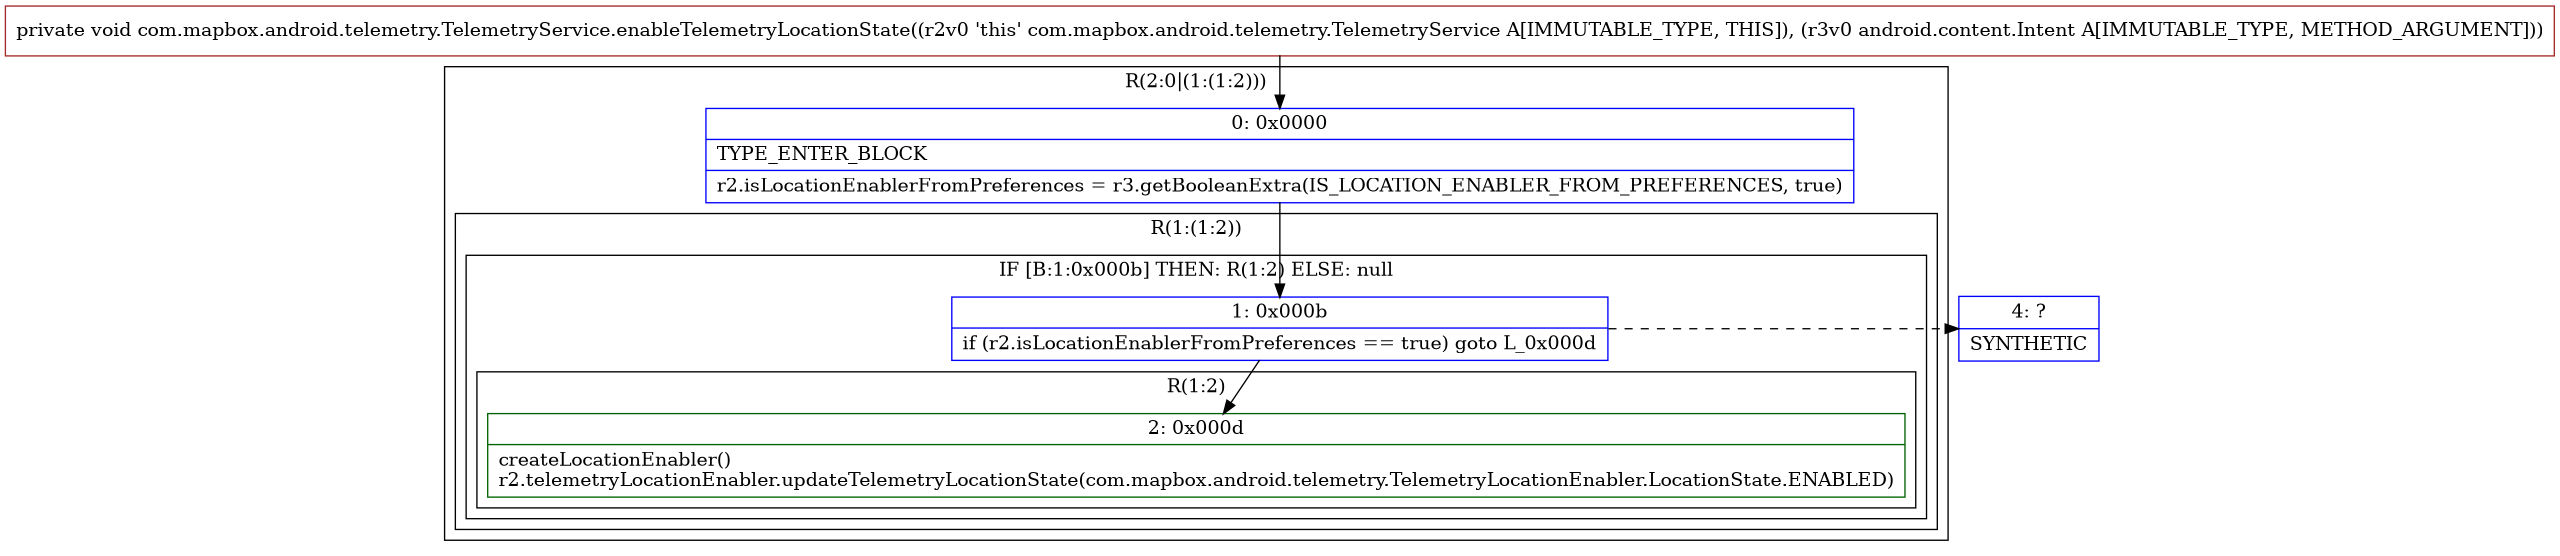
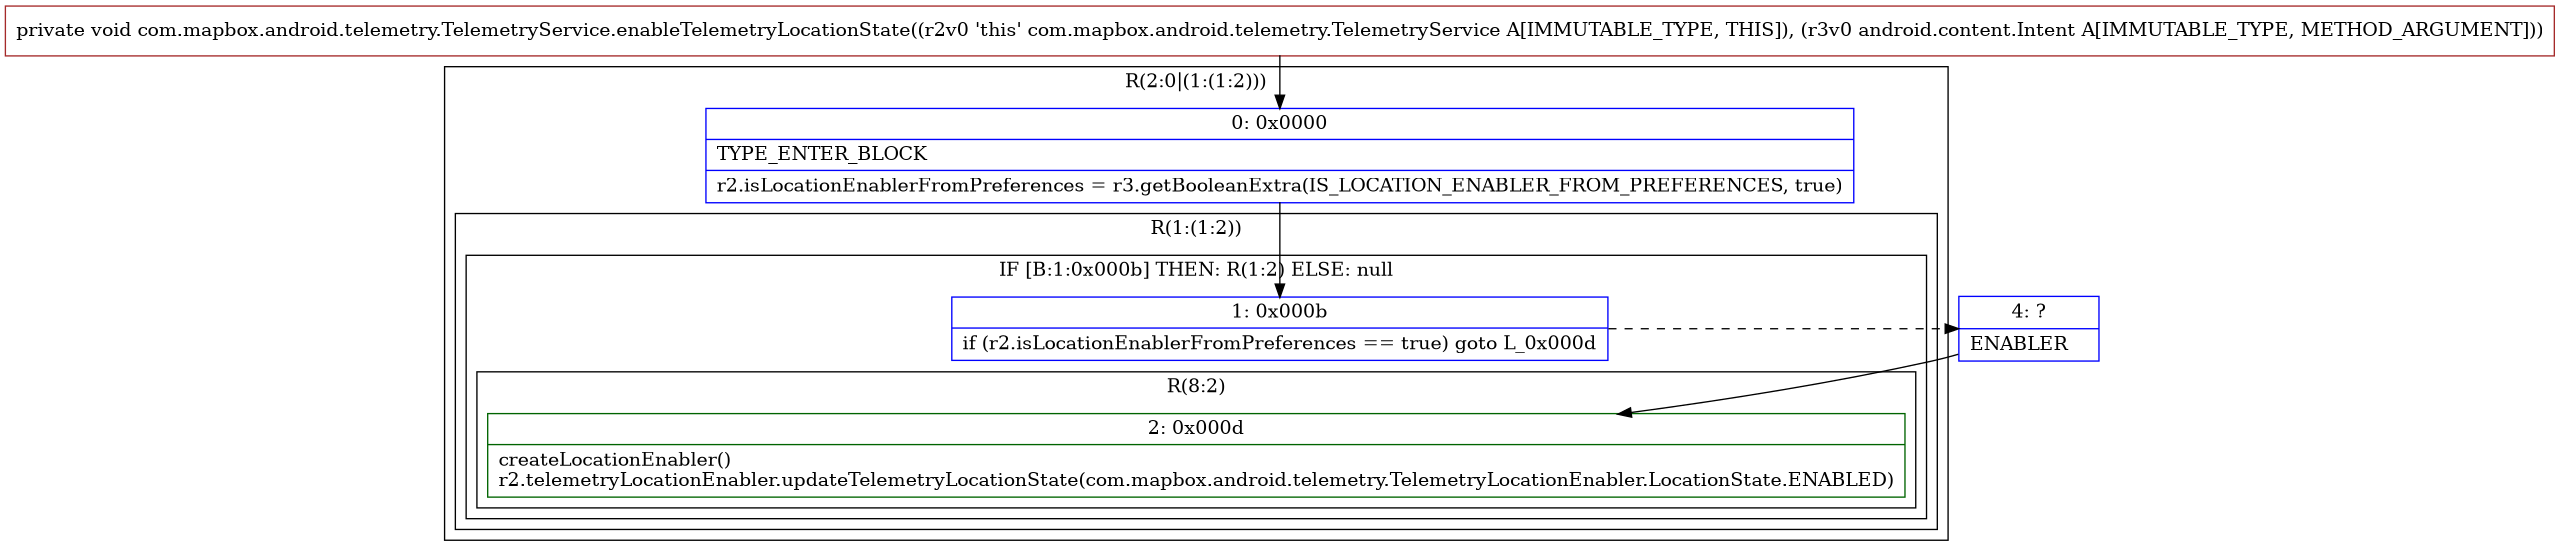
  digraph {
    node [color=blue shape=record]
    n1 [color=darkgreen label="{2\:\ 0x000d|createLocationEnabler()\lr2.telemetryLocationEnabler.updateTelemetryLocationState(com.mapbox.android.telemetry.TelemetryLocationEnabler.LocationState.ENABLED)\l}"]
    n2 [label="{1\:\ 0x000b|if (r2.isLocationEnablerFromPreferences == true) goto L_0x000d\l}"]
    n3 [label="{0\:\ 0x0000|TYPE_ENTER_BLOCK\l|r2.isLocationEnablerFromPreferences = r3.getBooleanExtra(IS_LOCATION_ENABLER_FROM_PREFERENCES, true)\l}"]
-   n4 [label="{4\:\ ?|SYNTHETIC\l}"]
+   n4 [label="{4\:\ ?|ENABLER\l}"]
    n5 [color=brown label="{private void com.mapbox.android.telemetry.TelemetryService.enableTelemetryLocationState((r2v0 'this' com.mapbox.android.telemetry.TelemetryService A[IMMUTABLE_TYPE, THIS]), (r3v0 android.content.Intent A[IMMUTABLE_TYPE, METHOD_ARGUMENT])) }"]
    subgraph cluster_1 {
      label="R(2:0|(1:(1:2)))"
      n3
      subgraph cluster_2 {
        label="R(1:(1:2))"
        subgraph cluster_3 {
          label="IF [B:1:0x000b] THEN: R(1:2) ELSE: null"
          n2
          subgraph cluster_4 {
-           label="R(1:2)"
+           label="R(8:2)"
            n1
          }
        }
      }
    }
-   n2 -> n1
+   n4 -> n1
    n2 -> n4 [style=dashed]
    n3 -> n2
    n5 -> n3
  }
